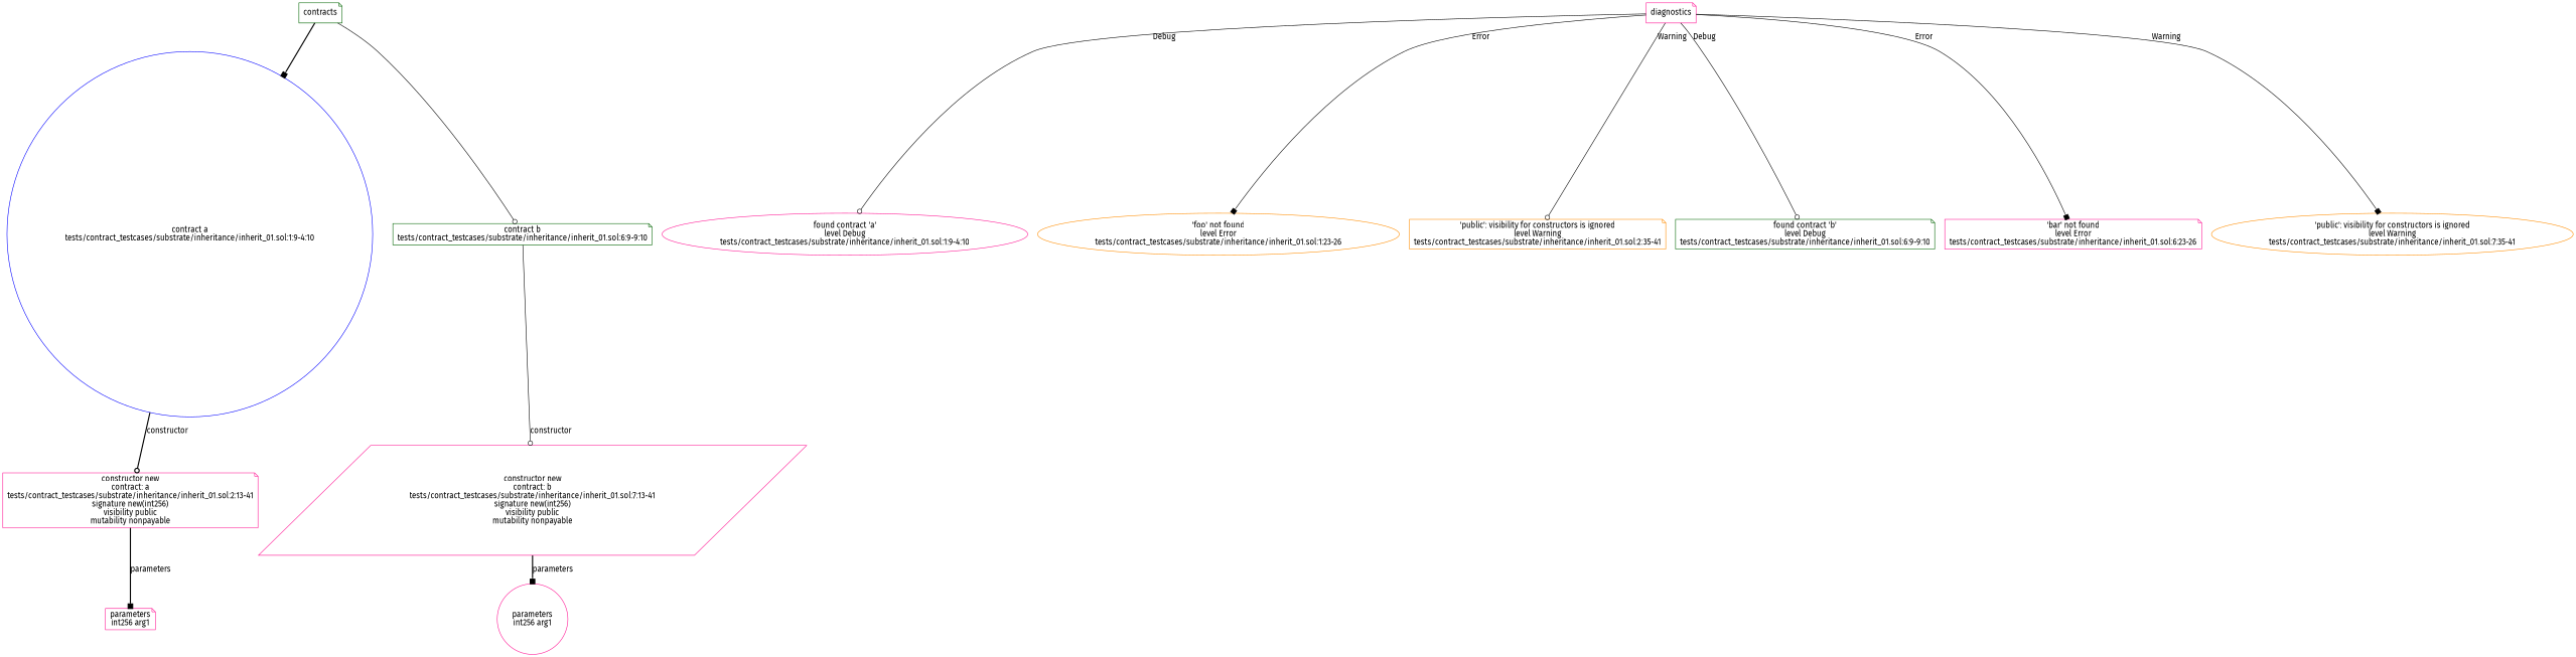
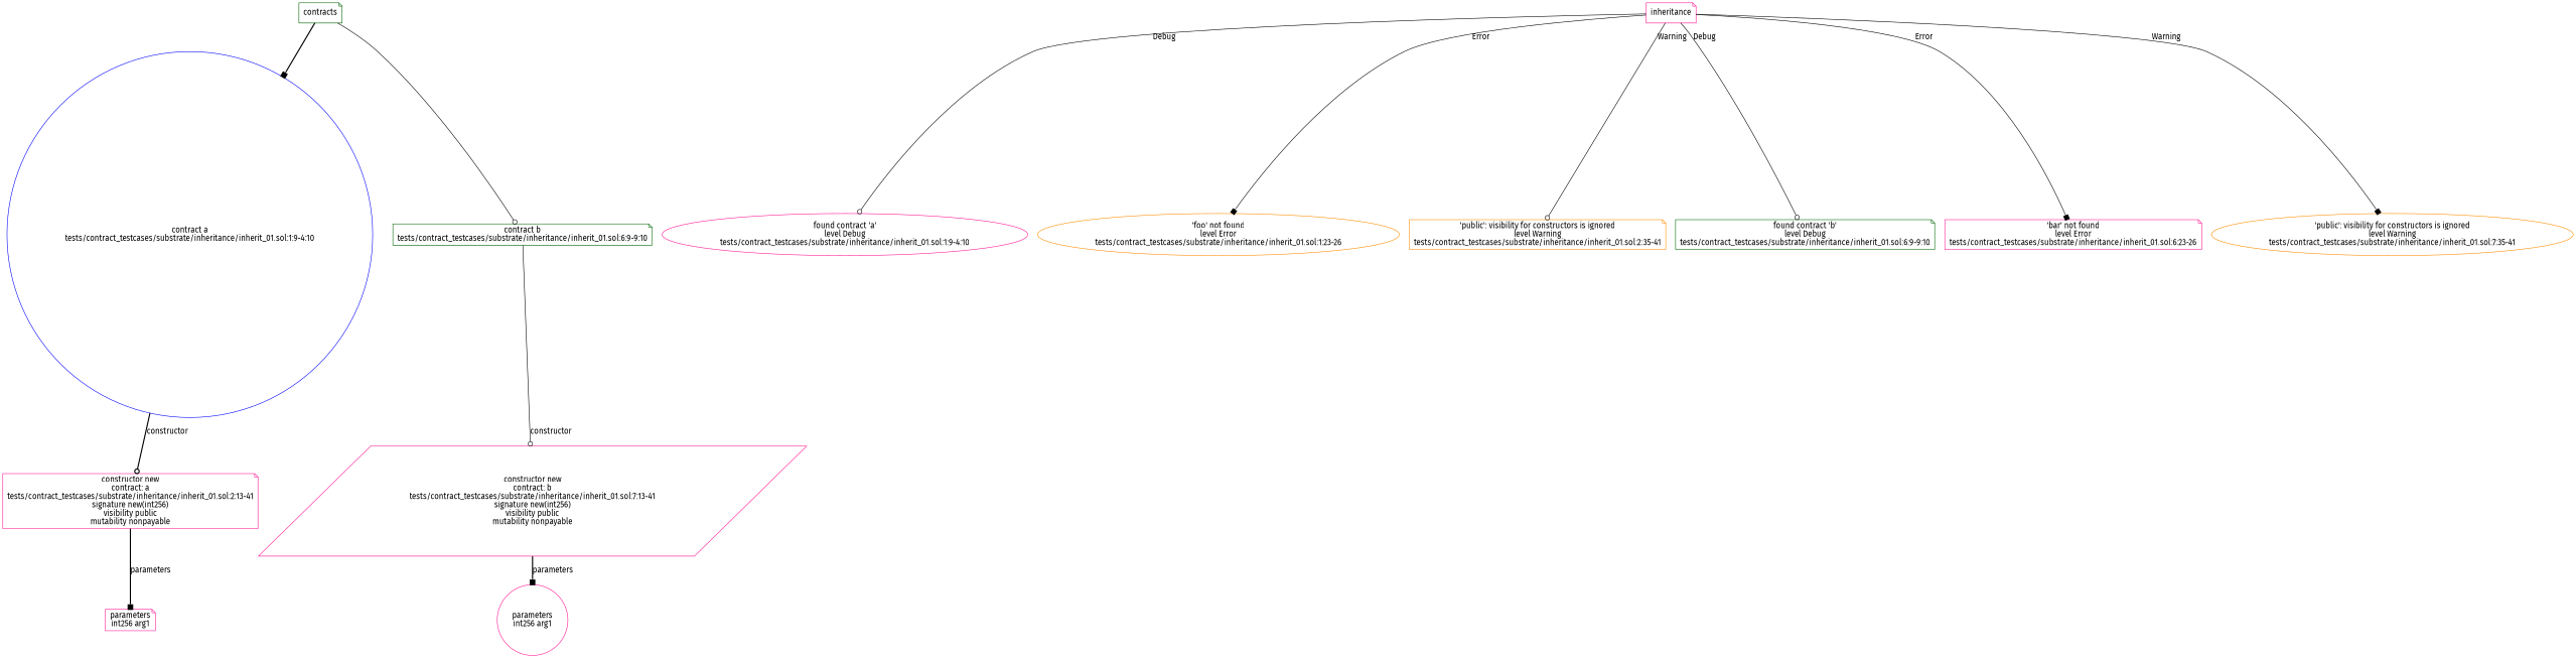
  strict digraph {
    fontname="Fira Sans"
    node [color=deeppink shape=note fontname="Fira Sans"]
    edge [style=solid arrowhead=odot fontname="Fira Sans"]
    n1 [label="contract a\ntests/contract_testcases/substrate/inheritance/inherit_01.sol:1:9-4:10" color=blue shape=circle]
    n2 [label="constructor new\ncontract: a\ntests/contract_testcases/substrate/inheritance/inherit_01.sol:2:13-41\nsignature new(int256)\nvisibility public\nmutability nonpayable"]
    n3 [label="parameters\nint256 arg1"]
    n4 [label="contract b\ntests/contract_testcases/substrate/inheritance/inherit_01.sol:6:9-9:10" color=darkgreen]
    n5 [label="constructor new\ncontract: b\ntests/contract_testcases/substrate/inheritance/inherit_01.sol:7:13-41\nsignature new(int256)\nvisibility public\nmutability nonpayable" shape=parallelogram]
    n6 [label="parameters\nint256 arg1" shape=circle]
    n7 [label="found contract 'a'\nlevel Debug\ntests/contract_testcases/substrate/inheritance/inherit_01.sol:1:9-4:10" shape=ellipse]
    n8 [label="'foo' not found\nlevel Error\ntests/contract_testcases/substrate/inheritance/inherit_01.sol:1:23-26" color=darkorange shape=ellipse]
    n9 [label="'public': visibility for constructors is ignored\nlevel Warning\ntests/contract_testcases/substrate/inheritance/inherit_01.sol:2:35-41" color=darkorange]
    n10 [label="found contract 'b'\nlevel Debug\ntests/contract_testcases/substrate/inheritance/inherit_01.sol:6:9-9:10" color=darkgreen]
    n11 [label="'bar' not found\nlevel Error\ntests/contract_testcases/substrate/inheritance/inherit_01.sol:6:23-26"]
    n12 [label="'public': visibility for constructors is ignored\nlevel Warning\ntests/contract_testcases/substrate/inheritance/inherit_01.sol:7:35-41" color=darkorange shape=ellipse]
    contracts [color=darkgreen]
-   diagnostics
+   diagnostics [label=inheritance]
    n1 -> n2 [label=constructor style=bold]
    n2 -> n3 [label=parameters style=bold arrowhead=box]
    n4 -> n5 [label=constructor]
    n5 -> n6 [label=parameters style=bold arrowhead=box]
    contracts -> n1 [style=bold arrowhead=box]
    contracts -> n4
    diagnostics -> n7 [label=Debug]
    diagnostics -> n8 [label=Error arrowhead=box]
    diagnostics -> n9 [label=Warning]
    diagnostics -> n10 [label=Debug]
    diagnostics -> n11 [label=Error arrowhead=box]
    diagnostics -> n12 [label=Warning arrowhead=box]
  }
